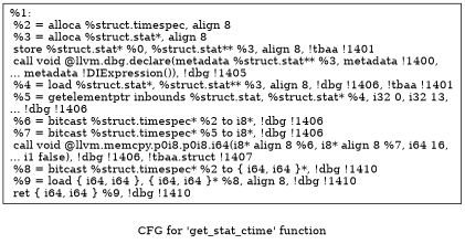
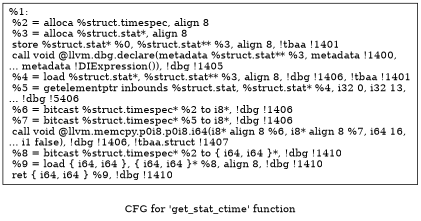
  digraph {
    label="CFG for 'get_stat_ctime' function"
-   n1 [label="{%1:\l  %2 = alloca %struct.timespec, align 8\l  %3 = alloca %struct.stat*, align 8\l  store %struct.stat* %0, %struct.stat** %3, align 8, !tbaa !1401\l  call void @llvm.dbg.declare(metadata %struct.stat** %3, metadata !1400,\l... metadata !DIExpression()), !dbg !1405\l  %4 = load %struct.stat*, %struct.stat** %3, align 8, !dbg !1406, !tbaa !1401\l  %5 = getelementptr inbounds %struct.stat, %struct.stat* %4, i32 0, i32 13,\l... !dbg !1406\l  %6 = bitcast %struct.timespec* %2 to i8*, !dbg !1406\l  %7 = bitcast %struct.timespec* %5 to i8*, !dbg !1406\l  call void @llvm.memcpy.p0i8.p0i8.i64(i8* align 8 %6, i8* align 8 %7, i64 16,\l... i1 false), !dbg !1406, !tbaa.struct !1407\l  %8 = bitcast %struct.timespec* %2 to \{ i64, i64 \}*, !dbg !1410\l  %9 = load \{ i64, i64 \}, \{ i64, i64 \}* %8, align 8, !dbg !1410\l  ret \{ i64, i64 \} %9, !dbg !1410\l}" shape=record]
+   n1 [label="{%1:\l  %2 = alloca %struct.timespec, align 8\l  %3 = alloca %struct.stat*, align 8\l  store %struct.stat* %0, %struct.stat** %3, align 8, !tbaa !1401\l  call void @llvm.dbg.declare(metadata %struct.stat** %3, metadata !1400,\l... metadata !DIExpression()), !dbg !1405\l  %4 = load %struct.stat*, %struct.stat** %3, align 8, !dbg !1406, !tbaa !1401\l  %5 = getelementptr inbounds %struct.stat, %struct.stat* %4, i32 0, i32 13,\l... !dbg !5406\l  %6 = bitcast %struct.timespec* %2 to i8*, !dbg !1406\l  %7 = bitcast %struct.timespec* %5 to i8*, !dbg !1406\l  call void @llvm.memcpy.p0i8.p0i8.i64(i8* align 8 %6, i8* align 8 %7, i64 16,\l... i1 false), !dbg !1406, !tbaa.struct !1407\l  %8 = bitcast %struct.timespec* %2 to \{ i64, i64 \}*, !dbg !1410\l  %9 = load \{ i64, i64 \}, \{ i64, i64 \}* %8, align 8, !dbg !1410\l  ret \{ i64, i64 \} %9, !dbg !1410\l}" shape=record]
  }
